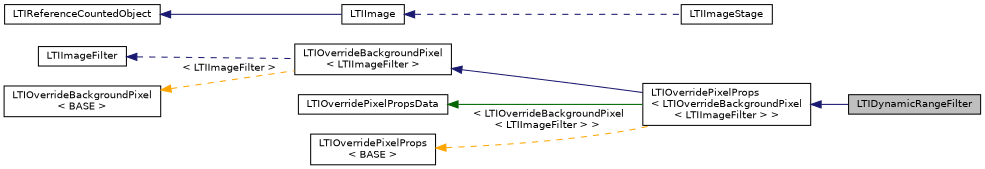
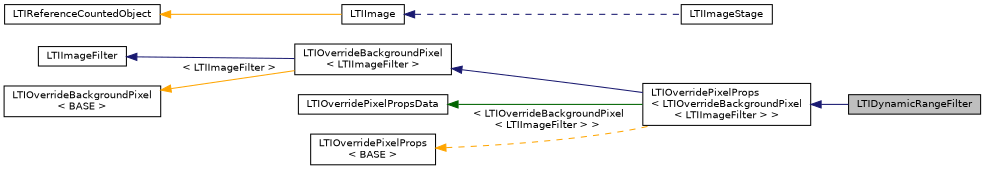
  digraph {
    rankdir=LR
    node [color=black fontname=Helvetica fontsize=10 shape=record]
    edge [color=midnightblue dir=back fontname=Helvetica fontsize=10 labelfontname=Helvetica labelfontsize=10 style=solid]
    n1 [fillcolor=grey75 fontcolor=black height=0.2 label=LTIDynamicRangeFilter style=filled width=0.4]
    n2 [height=0.2 label="LTIOverridePixelProps\l\< LTIOverrideBackgroundPixel\l\< LTIImageFilter \> \>" width=0.4]
    n3 [height=0.2 label="LTIOverrideBackgroundPixel\l\< LTIImageFilter \>" width=0.4]
    n4 [height=0.2 label=LTIImageFilter width=0.4]
    n5 [height=0.2 label=LTIImageStage width=0.4]
    n6 [height=0.2 label=LTIImage width=0.4]
    n7 [height=0.2 label=LTIReferenceCountedObject width=0.4]
    n8 [height=0.2 label="LTIOverrideBackgroundPixel\l\< BASE \>" width=0.4]
    n9 [height=0.2 label=LTIOverridePixelPropsData width=0.4]
    n10 [height=0.2 label="LTIOverridePixelProps\l\< BASE \>" width=0.4]
    n2 -> n1
    n3 -> n2
-   n4 -> n3 [style=dashed]
+   n4 -> n3
    n6 -> n5 [style=dashed]
-   n7 -> n6
-   n8 -> n3 [color=orange label=" \< LTIImageFilter \>" style=dashed]
+   n7 -> n6 [color=orange]
+   n8 -> n3 [color=orange label=" \< LTIImageFilter \>"]
    n9 -> n2 [color=darkgreen]
    n10 -> n2 [color=orange label=" \< LTIOverrideBackgroundPixel\l\< LTIImageFilter \> \>" style=dashed]
  }
